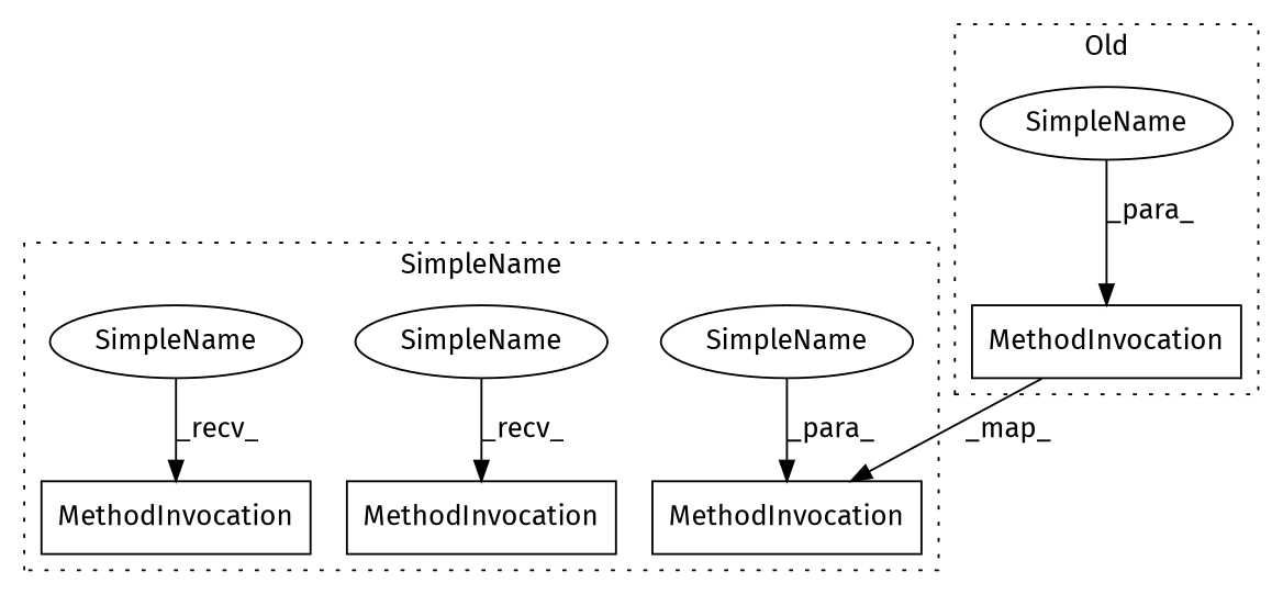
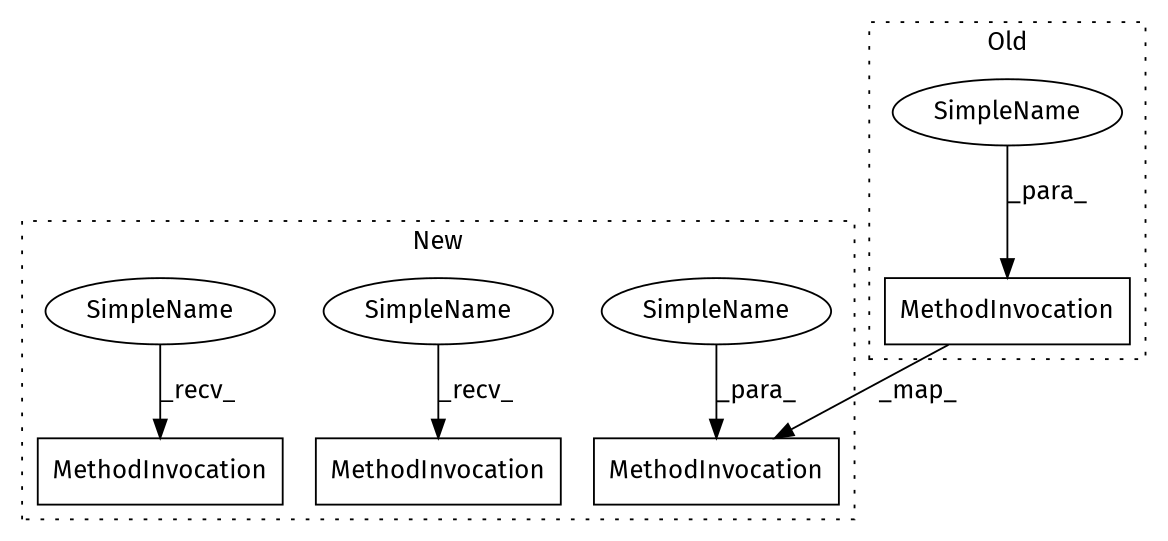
  digraph {
    fontname="Fira Sans"
    node [a=32 l="9,1" shape=box fontname="Fira Sans"]
    edge [fontname="Fira Sans"]
    n1 [label=MethodInvocation s="23794,23899"]
    n2 [a=42 label=SimpleName shape=ellipse l=""]
    n3 [l=22 label=MethodInvocation s=23558]
    n4 [label=MethodInvocation s="23208,23271"]
    n5 [l=9 label=MethodInvocation s=23538]
    n6 [a=42 l=4 label=SimpleName s=23553 shape=ellipse]
    n7 [a=42 l=4 label=SimpleName s=23533 shape=ellipse]
    n8 [a=42 l=5 label=SimpleName s=23266 shape=ellipse]
    subgraph cluster_1 {
      label=Old
      style=dotted
      n1
      n2
    }
    subgraph cluster_2 {
-     label=SimpleName
+     label=New
      style=dotted
      n3
      n4
      n5
      n6
      n7
      n8
    }
    n1 -> n4 [label=_map_]
    n2 -> n1 [label=_para_]
    n6 -> n3 [label=_recv_]
    n7 -> n5 [label=_recv_]
    n8 -> n4 [label=_para_]
  }
